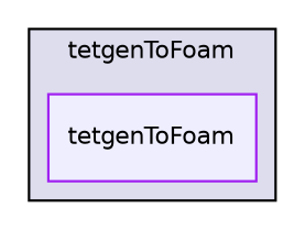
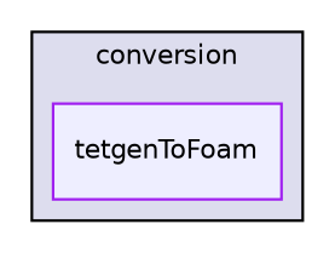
  digraph {
    compound=true
    n1 [fillcolor="#eeeeff" fontname=Helvetica fontsize=10 label=tetgenToFoam pencolor=black shape=box style=filled color=purple]
    subgraph cluster_1 {
      bgcolor="#ddddee"
      fontname=Helvetica
      fontsize=10
-     label=tetgenToFoam
+     label=conversion
      pencolor=black
      n1
    }
  }
